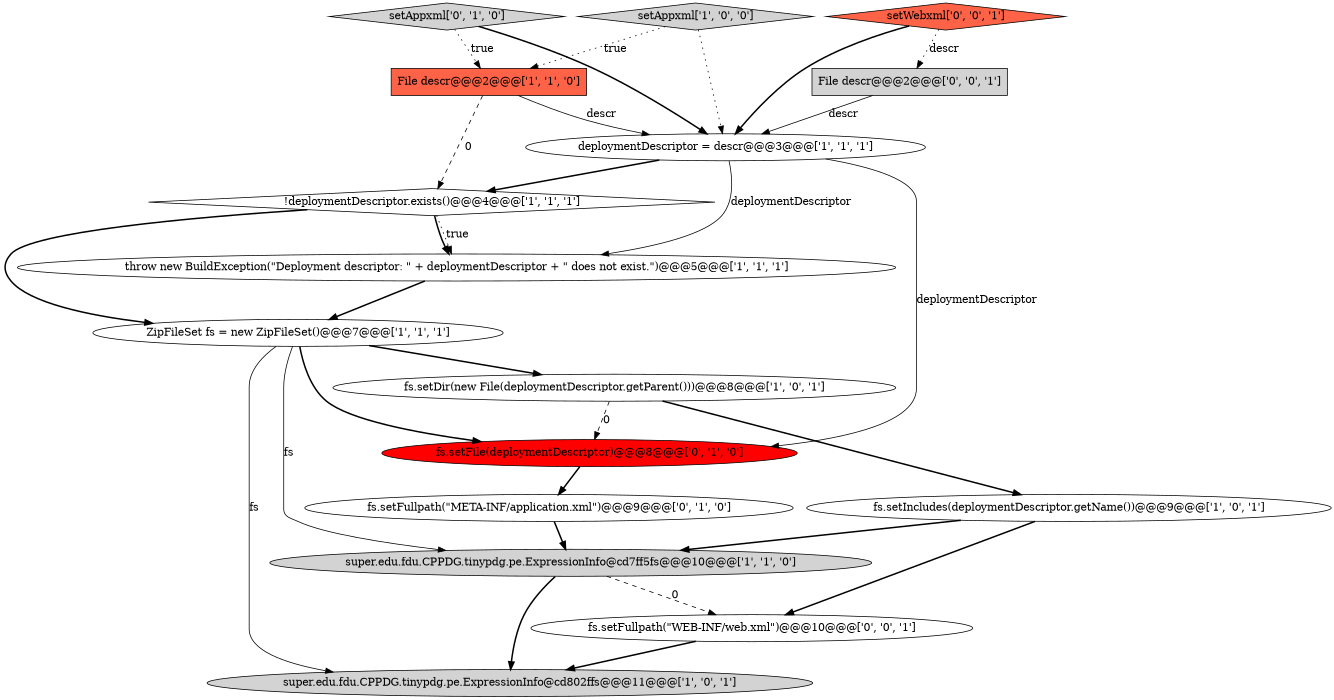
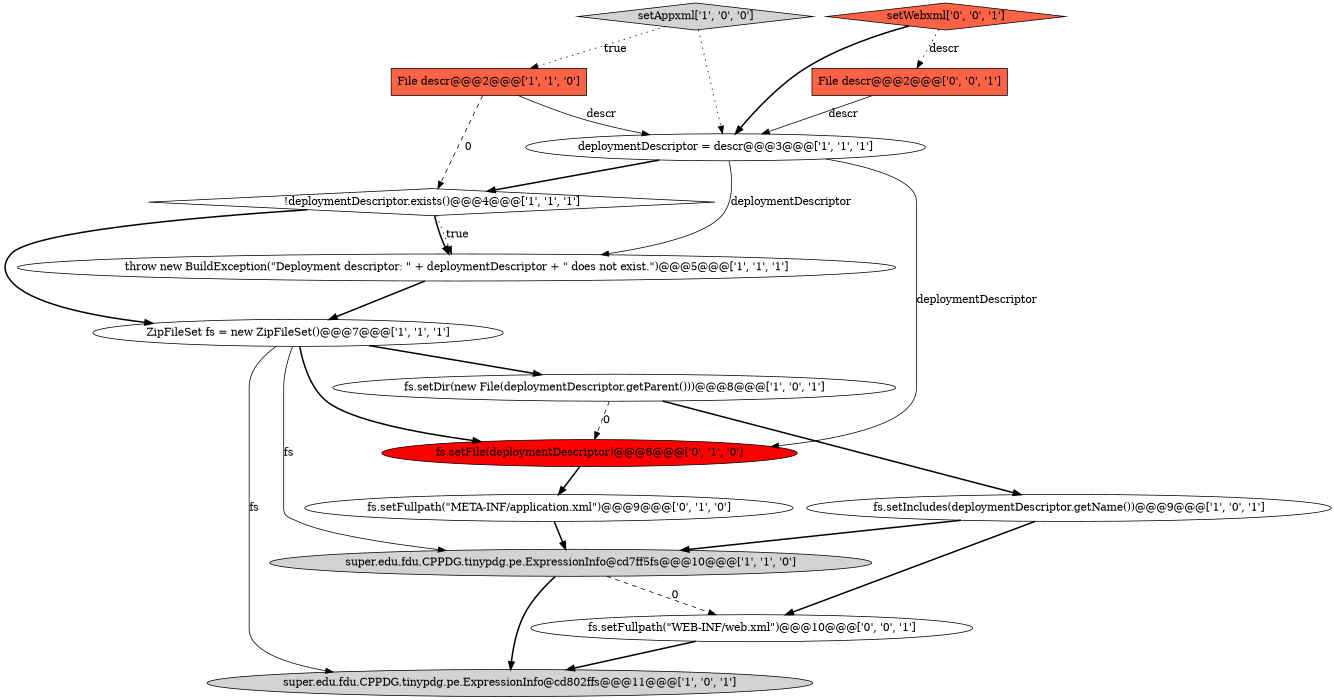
  digraph {
    node [fillcolor=white shape=ellipse style=filled]
    edge [style=bold]
    n1 [fillcolor=lightgray label="super.edu.fdu.CPPDG.tinypdg.pe.ExpressionInfo@cd802ffs@@@11@@@['1', '0', '1']"]
    n2 [label="ZipFileSet fs = new ZipFileSet()@@@7@@@['1', '1', '1']"]
    n3 [fillcolor=lightgray label="super.edu.fdu.CPPDG.tinypdg.pe.ExpressionInfo@cd7ff5fs@@@10@@@['1', '1', '0']"]
    n4 [fillcolor=red label="fs.setFile(deploymentDescriptor)@@@8@@@['0', '1', '0']"]
    n5 [label="fs.setDir(new File(deploymentDescriptor.getParent()))@@@8@@@['1', '0', '1']"]
    n6 [label="fs.setFullpath(\"WEB-INF/web.xml\")@@@10@@@['0', '0', '1']"]
    n7 [label="fs.setFullpath(\"META-INF/application.xml\")@@@9@@@['0', '1', '0']"]
    n8 [label="fs.setIncludes(deploymentDescriptor.getName())@@@9@@@['1', '0', '1']"]
    n9 [fillcolor=tomato label="setWebxml['0', '0', '1']" shape=diamond]
    n10 [label="deploymentDescriptor = descr@@@3@@@['1', '1', '1']"]
-   n11 [fillcolor=lightgray label="File descr@@@2@@@['0', '0', '1']" shape=box]
+   n11 [fillcolor=tomato label="File descr@@@2@@@['0', '0', '1']" shape=box]
    n12 [label="throw new BuildException(\"Deployment descriptor: \" + deploymentDescriptor + \" does not exist.\")@@@5@@@['1', '1', '1']"]
    n13 [label="!deploymentDescriptor.exists()@@@4@@@['1', '1', '1']" shape=diamond]
    n14 [fillcolor=lightgray label="setAppxml['1', '0', '0']" shape=diamond]
    n15 [fillcolor=tomato label="File descr@@@2@@@['1', '1', '0']" shape=box]
-   n16 [fillcolor=lightgray label="setAppxml['0', '1', '0']" shape=diamond]
    n2 -> n1 [label=fs style=solid]
    n2 -> n3 [label=fs style=solid]
    n2 -> n4
    n2 -> n5
    n3 -> n1
    n3 -> n6 [label=0 style=dashed]
    n4 -> n7
    n5 -> n4 [label=0 style=dashed]
    n5 -> n8
    n6 -> n1
    n7 -> n3
    n8 -> n3
    n8 -> n6
    n9 -> n10
    n9 -> n11 [label=descr style=dotted]
    n10 -> n4 [label=deploymentDescriptor style=solid]
    n10 -> n12 [label=deploymentDescriptor style=solid]
    n10 -> n13
    n11 -> n10 [label=descr style=solid]
    n12 -> n2
    n13 -> n2
    n13 -> n12
    n13 -> n12 [label=true style=dotted]
    n14 -> n10 [style=dotted]
    n14 -> n15 [label=true style=dotted]
    n15 -> n10 [label=descr style=solid]
    n15 -> n13 [label=0 style=dashed]
-   n16 -> n10
-   n16 -> n15 [label=true style=dotted]
  }
